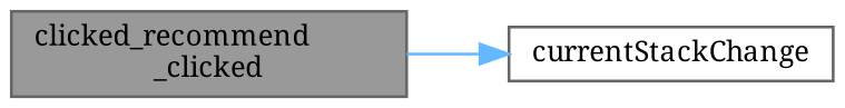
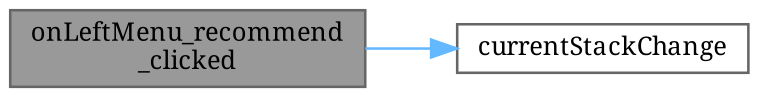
  digraph {
    rankdir=LR
    fontname="Noto Serif"
    node [fontname="Noto Serif" fontsize=10 shape=box style=filled]
-   n1 [color=gray40 fillcolor=grey60 fontcolor=black height=0.2 label="clicked_recommend\l_clicked" width=0.4]
+   n1 [color=gray40 fillcolor=grey60 fontcolor=black height=0.2 label="onLeftMenu_recommend\l_clicked" width=0.4]
    n2 [color=grey40 fillcolor=white height=0.2 label=currentStackChange width=0.4]
    n1 -> n2 [color=steelblue1 fontname="Noto Serif" fontsize=10 labelfontname=Helvetica labelfontsize=10 style=solid]
  }
